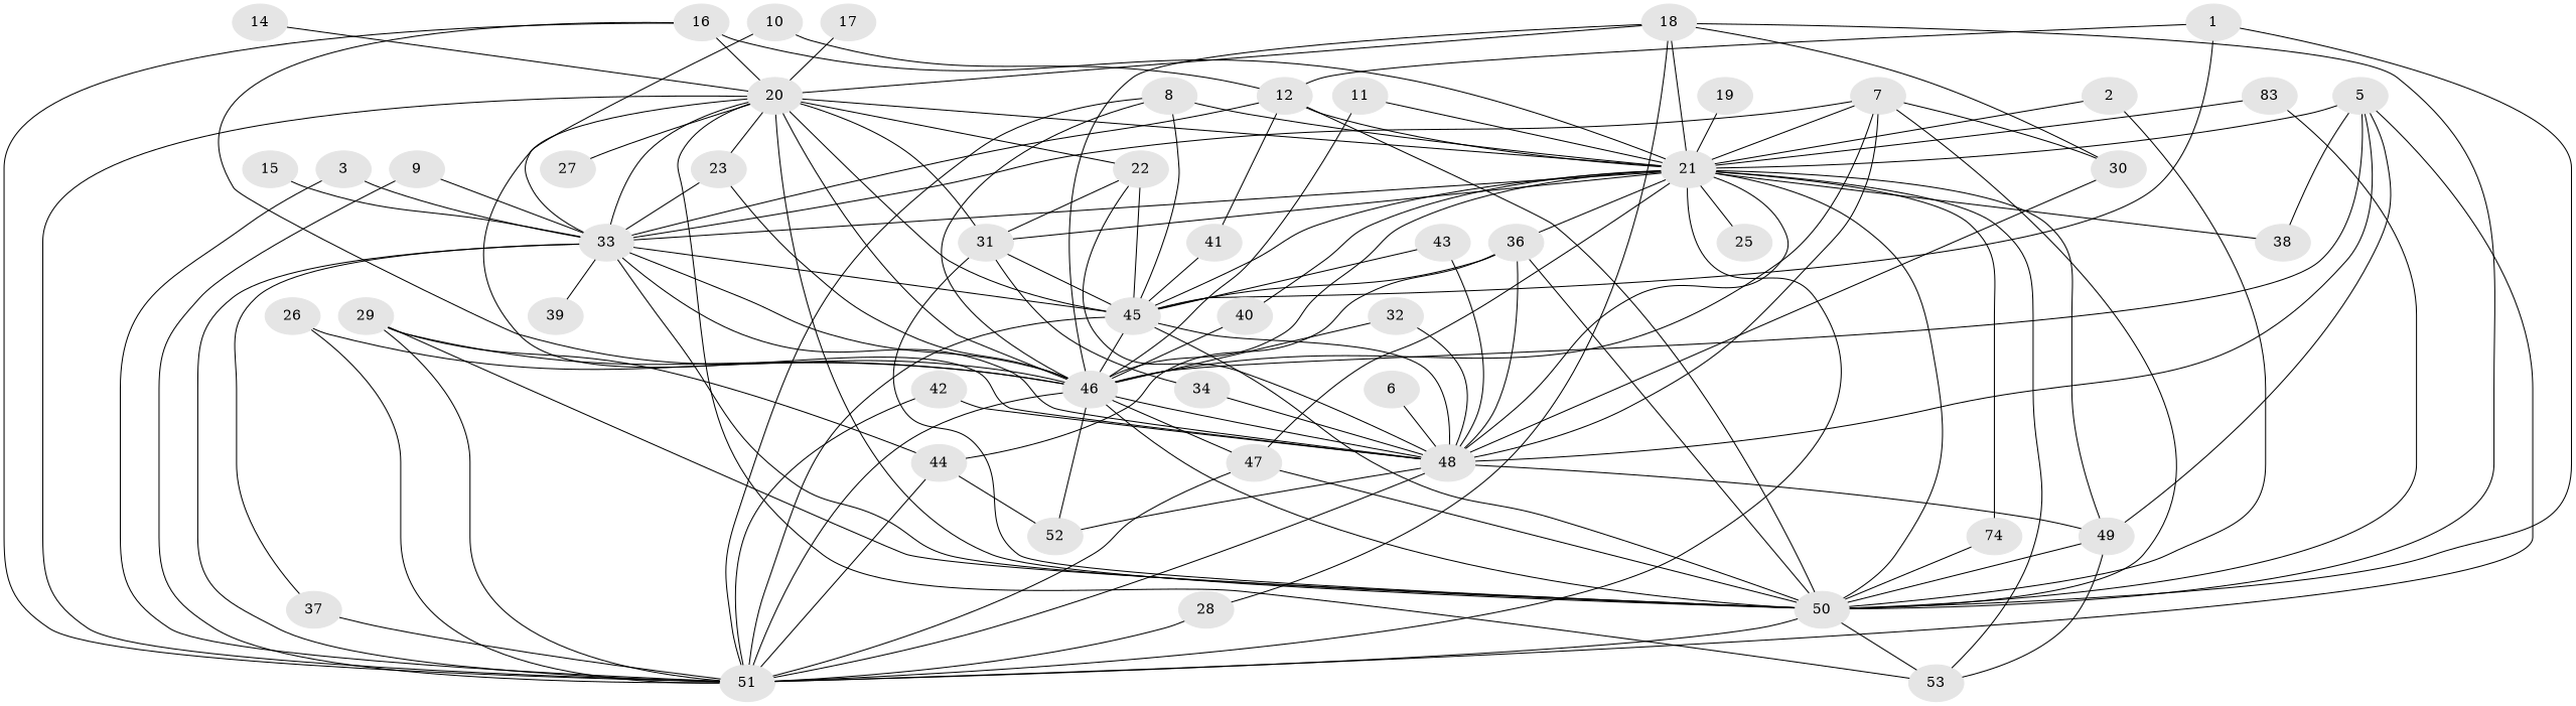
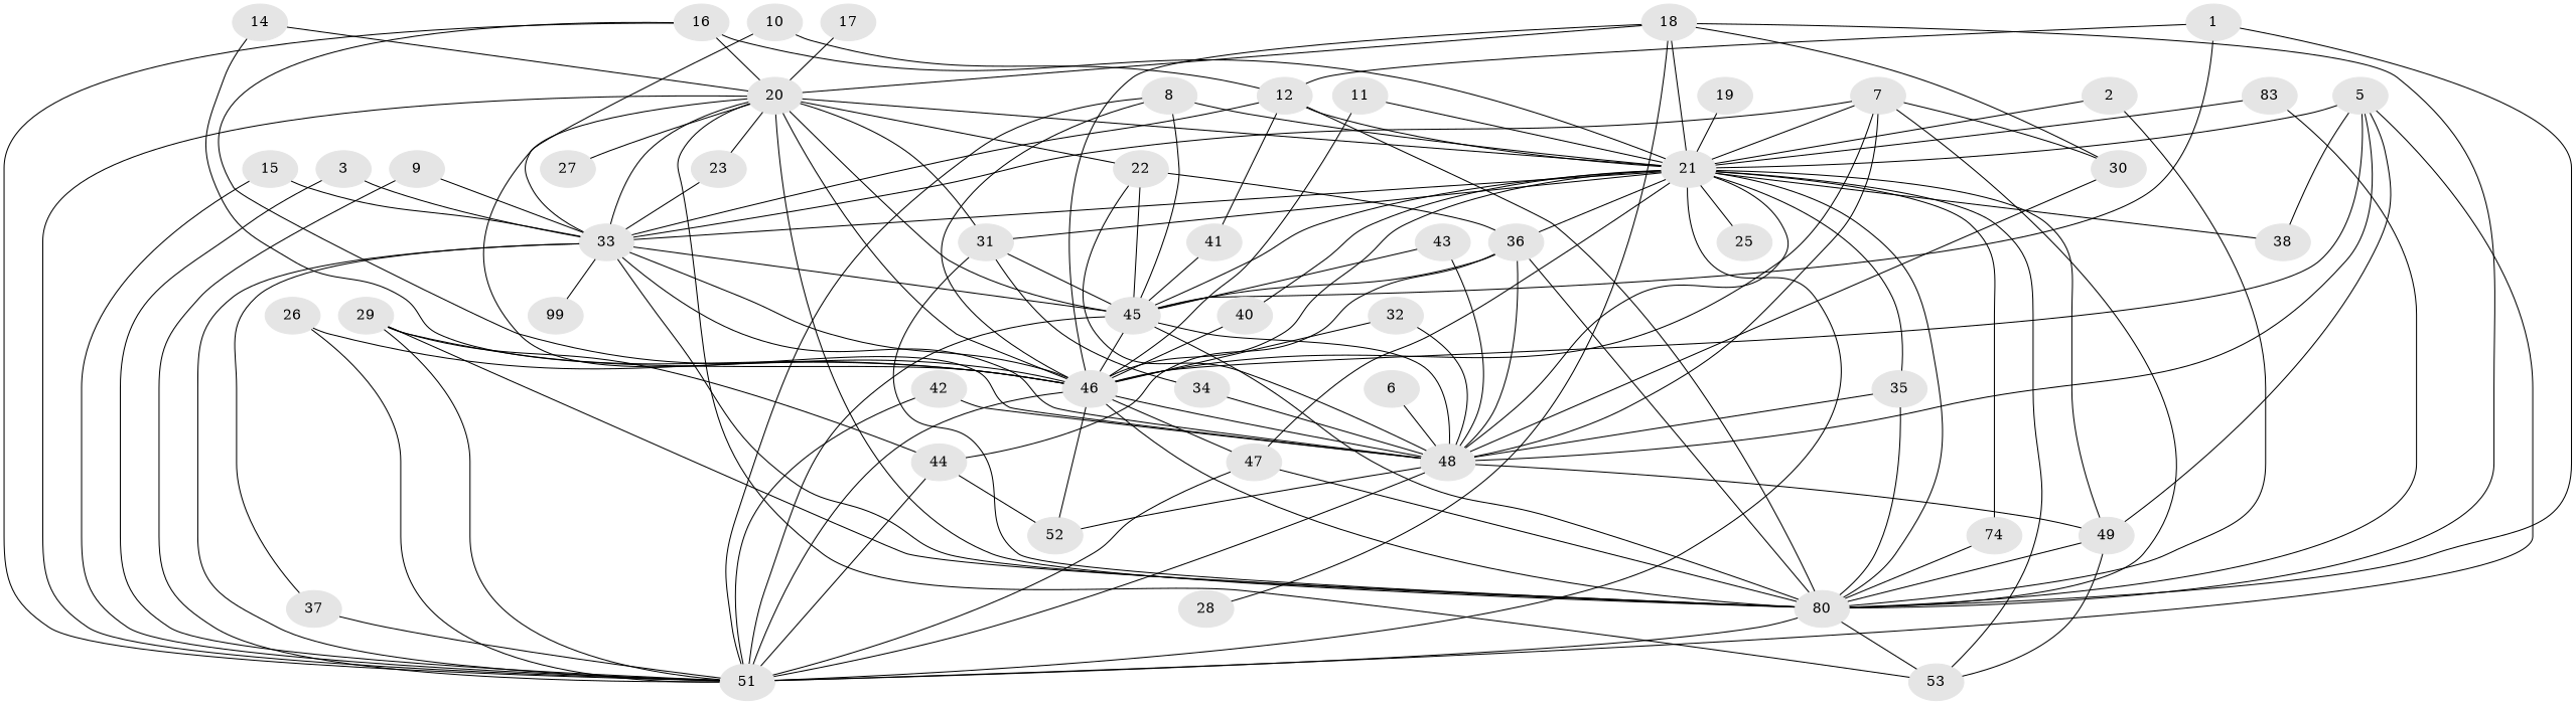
  graph {
    node [color=gray90 style=filled]
    edge [weight=1.0]
    1
    12
    45
-   50
+   50 [label=80]
    21
    33
    41
    51
    46
    48
    53
    2
    38
    49
    31
    n16 [label=74]
    25
+   35
    36
    40
    47
    3
    37
-   39
+   39 [label=99]
    20
    27
    22
    23
    5
    52
    6
    7
    30
    8
    9
    10
    11
    n38 [label=83]
    14
    15
    16
    17
    18
    28
    19
    34
    44
    26
    29
    32
    42
    43
    1 -- 12
    1 -- 45
    1 -- 50
    12 -- 50
    12 -- 21
    12 -- 33
    12 -- 41
    45 -- 50
    45 -- 51 [weight=2.0]
    45 -- 46
    45 -- 48 [weight=2.0]
    50 -- 51 [weight=2.0]
    50 -- 53
    21 -- 45 [weight=2.0]
    21 -- 50 [weight=2.0]
    21 -- 33 [weight=2.0]
    21 -- 51 [weight=5.0]
    21 -- 46 [weight=2.0]
    21 -- 48 [weight=2.0]
    21 -- 53
    21 -- 38
    21 -- 49
    21 -- 31
    21 -- n16
    21 -- 25
+   21 -- 35
    21 -- 36
    21 -- 40
    21 -- 47
    33 -- 45 [weight=2.0]
    33 -- 50
    33 -- 51 [weight=2.0]
    33 -- 46
    33 -- 48
    33 -- 37
    33 -- 39
    41 -- 45
    46 -- 50 [weight=2.0]
    46 -- 51 [weight=2.0]
    46 -- 48
    46 -- 47
    46 -- 52
    48 -- 51 [weight=2.0]
    48 -- 49
    48 -- 52
    2 -- 50
    2 -- 21
    49 -- 50
    49 -- 53
    31 -- 45
    31 -- 50
    31 -- 34
    n16 -- 50
+   35 -- 50
+   35 -- 48
    36 -- 45 [weight=2.0]
    36 -- 50 [weight=2.0]
    36 -- 48
    36 -- 44
    40 -- 46
    47 -- 50
    47 -- 51
    3 -- 33
    3 -- 51
    37 -- 51
    20 -- 45
    20 -- 50 [weight=2.0]
    20 -- 21 [weight=2.0]
    20 -- 33
    20 -- 51 [weight=2.0]
    20 -- 46 [weight=2.0]
    20 -- 48
    20 -- 53
    20 -- 31
    20 -- 27
    20 -- 22
    20 -- 23
    22 -- 45
    22 -- 48
-   22 -- 31
+   22 -- 36
    23 -- 33
    5 -- 21
    5 -- 51
    5 -- 46
    5 -- 48
    5 -- 38
    5 -- 49
    6 -- 48
    7 -- 50
    7 -- 21 [weight=2.0]
    7 -- 33
    7 -- 46
    7 -- 48
    7 -- 30
    30 -- 48
    8 -- 45
    8 -- 21
    8 -- 51
    8 -- 46
    9 -- 33
    9 -- 51
    10 -- 12
    10 -- 33
    11 -- 21
    11 -- 46
    n38 -- 50
    n38 -- 21
-   23 -- 46
+   14 -- 46
    14 -- 20
    15 -- 33 [weight=2.0]
    16 -- 21
    16 -- 51
    16 -- 46
    16 -- 20 [weight=2.0]
    17 -- 20
    18 -- 50
    18 -- 21 [weight=2.0]
    18 -- 46
    18 -- 20
    18 -- 30
    18 -- 28
-   28 -- 51
+   15 -- 51
    19 -- 21
    34 -- 48
    44 -- 51 [weight=2.0]
    44 -- 52
    26 -- 51
    26 -- 46
    29 -- 50
    29 -- 51 [weight=2.0]
    29 -- 46
    29 -- 44
    32 -- 46
    32 -- 48
    42 -- 51
    42 -- 48
    43 -- 45
    43 -- 48
  }
